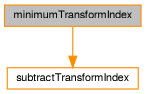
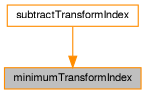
  digraph {
    rankdir=TB
    node [color=darkorange fontname=FreeSans fontsize=10 shape=record]
    n1 [fillcolor=grey75 fontcolor=black height=0.2 label=minimumTransformIndex style=filled width=0.4]
    n2 [height=0.2 label=subtractTransformIndex width=0.4]
-   n1 -> n2 [color=darkorange fontname=FreeSans fontsize=10 labelfontname=FreeSans labelfontsize=10 style=solid]
+   n2 -> n1 [color=darkorange fontname=FreeSans fontsize=10 labelfontname=FreeSans labelfontsize=10 style=solid]
  }
